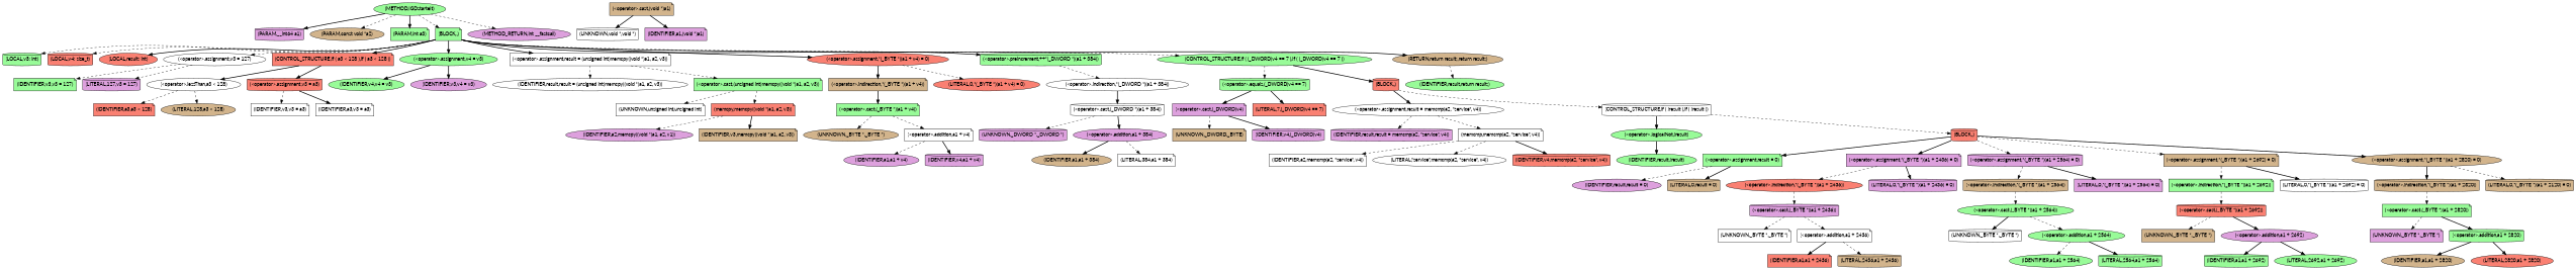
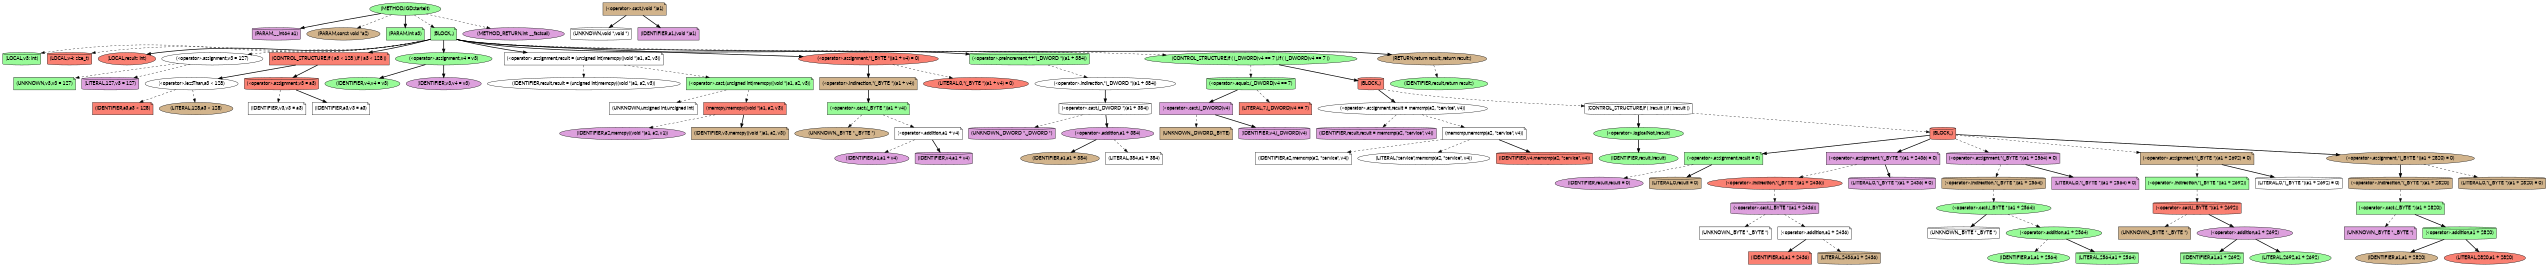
  digraph {
    fontname=Lato
    node [fillcolor=palegreen fontname=Lato shape=ellipse style=filled]
    edge [fontname=Lato style=dashed]
    n1 [label="(METHOD,IGDstartelt)"]
    n2 [fillcolor=plum label="(PARAM,__int64 a1)" shape=cylinder]
    n3 [fillcolor=tan label="(PARAM,const void *a2)"]
    n4 [label="(PARAM,int a3)" shape=note]
    n5 [label="(BLOCK,,)" shape=note]
    n6 [fillcolor=plum label="(METHOD_RETURN,int __fastcall)"]
    n7 [label="(LOCAL,v3: int)" shape=cylinder]
    n8 [fillcolor=salmon label="(LOCAL,v4: size_t)" shape=cylinder]
    n9 [fillcolor=salmon label="(LOCAL,result: int)"]
    n10 [fillcolor=white label="(<operator>.assignment,v3 = 127)"]
    n11 [fillcolor=salmon label="(CONTROL_STRUCTURE,if ( a3 < 128 ),if ( a3 < 128 ))" shape=note]
    n12 [label="(<operator>.assignment,v4 = v3)"]
    n13 [fillcolor=white label="(<operator>.assignment,result = (unsigned int)memcpy((void *)a1, a2, v3))" shape=note]
    n14 [fillcolor=salmon label="(<operator>.assignment,*(_BYTE *)(a1 + v4) = 0)"]
    n15 [label="(<operator>.preIncrement,++*(_DWORD *)(a1 + 384))" shape=cylinder]
    n16 [label="(CONTROL_STRUCTURE,if ( (_DWORD)v4 == 7 ),if ( (_DWORD)v4 == 7 ))"]
    n17 [fillcolor=tan label="(RETURN,return result;,return result;)"]
-   n18 [label="(IDENTIFIER,v3,v3 = 127)" shape=note]
+   n18 [label="(UNKNOWN,v3,v3 = 127)" shape=note]
    n19 [fillcolor=plum label="(LITERAL,127,v3 = 127)" shape=cylinder]
    n20 [fillcolor=white label="(<operator>.lessThan,a3 < 128)"]
    n21 [fillcolor=salmon label="(<operator>.assignment,v3 = a3)" shape=cylinder]
    n22 [label="(IDENTIFIER,v4,v4 = v3)"]
    n23 [fillcolor=plum label="(IDENTIFIER,v3,v4 = v3)"]
    n24 [fillcolor=white label="(IDENTIFIER,result,result = (unsigned int)memcpy((void *)a1, a2, v3))"]
    n25 [label="(<operator>.cast,(unsigned int)memcpy((void *)a1, a2, v3))" shape=note]
    n26 [fillcolor=tan label="(<operator>.indirection,*(_BYTE *)(a1 + v4))" shape=note]
    n27 [fillcolor=salmon label="(LITERAL,0,*(_BYTE *)(a1 + v4) = 0)"]
    n28 [fillcolor=white label="(<operator>.indirection,*(_DWORD *)(a1 + 384))"]
    n29 [label="(<operator>.equals,(_DWORD)v4 == 7)" shape=cylinder]
    n30 [fillcolor=salmon label="(BLOCK,,)" shape=cylinder]
    n31 [label="(IDENTIFIER,result,return result;)"]
    n32 [fillcolor=salmon label="(IDENTIFIER,a3,a3 < 128)" shape=note]
    n33 [fillcolor=tan label="(LITERAL,128,a3 < 128)"]
    n34 [fillcolor=white label="(IDENTIFIER,v3,v3 = a3)" shape=note]
    n35 [fillcolor=white label="(IDENTIFIER,a3,v3 = a3)" shape=note]
    n36 [fillcolor=white label="(UNKNOWN,unsigned int,unsigned int)" shape=note]
    n37 [fillcolor=salmon label="(memcpy,memcpy((void *)a1, a2, v3))" shape=note]
    n38 [fillcolor=plum label="(IDENTIFIER,a2,memcpy((void *)a1, a2, v1))"]
    n39 [fillcolor=tan label="(IDENTIFIER,v3,memcpy((void *)a1, a2, v3))" shape=note]
    n40 [fillcolor=tan label="(<operator>.cast,(void *)a1)" shape=note]
    n41 [fillcolor=white label="(UNKNOWN,void *,void *)" shape=cylinder]
    n42 [fillcolor=plum label="(IDENTIFIER,a1,(void *)a1)" shape=note]
    n43 [label="(<operator>.cast,(_BYTE *)(a1 + v4))" shape=note]
    n44 [fillcolor=tan label="(UNKNOWN,_BYTE *,_BYTE *)"]
    n45 [fillcolor=white label="(<operator>.addition,a1 + v4)" shape=note]
    n46 [fillcolor=plum label="(IDENTIFIER,a1,a1 + v4)"]
    n47 [fillcolor=plum label="(IDENTIFIER,v4,a1 + v4)" shape=cylinder]
    n48 [fillcolor=white label="(<operator>.cast,(_DWORD *)(a1 + 384))" shape=cylinder]
    n49 [fillcolor=plum label="(UNKNOWN,_DWORD *,_DWORD *)" shape=cylinder]
    n50 [fillcolor=plum label="(<operator>.addition,a1 + 384)"]
    n51 [fillcolor=tan label="(IDENTIFIER,a1,a1 + 384)"]
    n52 [fillcolor=white label="(LITERAL,384,a1 + 384)" shape=note]
    n53 [fillcolor=plum label="(<operator>.cast,(_DWORD)v4)" shape=note]
    n54 [fillcolor=salmon label="(LITERAL,7,(_DWORD)v4 == 7)" shape=note]
    n55 [fillcolor=white label="(<operator>.assignment,result = memcmp(a2, \"service\", v4))"]
    n56 [fillcolor=white label="(CONTROL_STRUCTURE,if ( !result ),if ( !result ))" shape=cylinder]
    n57 [fillcolor=tan label="(UNKNOWN,_DWORD,_BYTE)" shape=note]
    n58 [fillcolor=plum label="(IDENTIFIER,v4,(_DWORD)v4)" shape=cylinder]
    n59 [fillcolor=plum label="(IDENTIFIER,result,result = memcmp(a2, \"service\", v4))" shape=cylinder]
    n60 [fillcolor=white label="(memcmp,memcmp(a2, \"service\", v4))" shape=note]
    n61 [label="(<operator>.logicalNot,!result)"]
    n62 [fillcolor=salmon label="(BLOCK,,)" shape=cylinder]
    n63 [fillcolor=white label="(IDENTIFIER,a2,memcmp(a2, \"service\", v4))" shape=note]
    n64 [fillcolor=white label="(LITERAL,\"service\",memcmp(a2, \"service\", v4))"]
    n65 [fillcolor=salmon label="(IDENTIFIER,v4,memcmp(a2, \"service\", v4))" shape=cylinder]
    n66 [label="(IDENTIFIER,result,!result)"]
    n67 [label="(<operator>.assignment,result = 0)" shape=note]
    n68 [fillcolor=plum label="(<operator>.assignment,*(_BYTE *)(a1 + 2436) = 0)" shape=note]
    n69 [fillcolor=plum label="(<operator>.assignment,*(_BYTE *)(a1 + 2564) = 0)" shape=cylinder]
    n70 [fillcolor=tan label="(<operator>.assignment,*(_BYTE *)(a1 + 2692) = 0)" shape=note]
    n71 [fillcolor=tan label="(<operator>.assignment,*(_BYTE *)(a1 + 2820) = 0)"]
    n72 [fillcolor=plum label="(IDENTIFIER,result,result = 0)"]
    n73 [fillcolor=tan label="(LITERAL,0,result = 0)" shape=cylinder]
    n74 [fillcolor=salmon label="(<operator>.indirection,*(_BYTE *)(a1 + 2436))"]
    n75 [fillcolor=plum label="(LITERAL,0,*(_BYTE *)(a1 + 2436) = 0)" shape=cylinder]
    n76 [fillcolor=tan label="(<operator>.indirection,*(_BYTE *)(a1 + 2564))" shape=cylinder]
    n77 [fillcolor=plum label="(LITERAL,0,*(_BYTE *)(a1 + 2564) = 0)" shape=note]
    n78 [label="(<operator>.indirection,*(_BYTE *)(a1 + 2692))" shape=note]
    n79 [fillcolor=white label="(LITERAL,0,*(_BYTE *)(a1 + 2692) = 0)" shape=cylinder]
    n80 [fillcolor=tan label="(<operator>.indirection,*(_BYTE *)(a1 + 2820))" shape=cylinder]
-   n81 [fillcolor=tan label="(LITERAL,0,*(_BYTE *)(a1 + 2120) = 0)" shape=cylinder]
+   n81 [fillcolor=tan label="(LITERAL,0,*(_BYTE *)(a1 + 2820) = 0)" shape=cylinder]
    n82 [fillcolor=plum label="(<operator>.cast,(_BYTE *)(a1 + 2436))" shape=cylinder]
    n83 [fillcolor=white label="(UNKNOWN,_BYTE *,_BYTE *)" shape=note]
    n84 [fillcolor=white label="(<operator>.addition,a1 + 2436)" shape=note]
    n85 [fillcolor=salmon label="(IDENTIFIER,a1,a1 + 2436)" shape=note]
    n86 [fillcolor=tan label="(LITERAL,2436,a1 + 2436)" shape=cylinder]
    n87 [label="(<operator>.cast,(_BYTE *)(a1 + 2564))"]
    n88 [fillcolor=white label="(UNKNOWN,_BYTE *,_BYTE *)" shape=cylinder]
    n89 [label="(<operator>.addition,a1 + 2564)"]
    n90 [label="(IDENTIFIER,a1,a1 + 2564)"]
    n91 [label="(LITERAL,2564,a1 + 2564)" shape=cylinder]
    n92 [fillcolor=salmon label="(<operator>.cast,(_BYTE *)(a1 + 2692))" shape=cylinder]
    n93 [fillcolor=tan label="(UNKNOWN,_BYTE *,_BYTE *)" shape=note]
    n94 [fillcolor=plum label="(<operator>.addition,a1 + 2692)"]
    n95 [label="(IDENTIFIER,a1,a1 + 2692)" shape=cylinder]
    n96 [label="(LITERAL,2692,a1 + 2692)"]
    n97 [label="(<operator>.cast,(_BYTE *)(a1 + 2820))" shape=note]
    n98 [fillcolor=plum label="(UNKNOWN,_BYTE *,_BYTE *)" shape=note]
    n99 [label="(<operator>.addition,a1 + 2820)" shape=cylinder]
    n100 [fillcolor=tan label="(IDENTIFIER,a1,a1 + 2820)"]
    n101 [fillcolor=salmon label="(LITERAL,2820,a1 + 2820)"]
    n1 -> n2 [style=bold]
    n1 -> n3
    n1 -> n4 [style=bold]
    n1 -> n5
    n1 -> n6
    n5 -> n7
    n5 -> n8
    n5 -> n9 [style=bold]
    n5 -> n10
    n5 -> n11 [style=bold]
    n5 -> n12 [style=bold]
    n5 -> n13 [style=bold]
    n5 -> n14 [style=bold]
    n5 -> n15 [style=bold]
    n5 -> n16
    n5 -> n17 [style=bold]
    n10 -> n18
    n10 -> n19
    n11 -> n20 [style=bold]
    n11 -> n21 [style=bold]
    n12 -> n22 [style=bold]
    n12 -> n23 [style=bold]
    n13 -> n24
    n13 -> n25
    n14 -> n26 [style=bold]
    n14 -> n27
    n15 -> n28
    n16 -> n29
    n16 -> n30 [style=bold]
    n17 -> n31
    n20 -> n32
    n20 -> n33
    n21 -> n34
    n21 -> n35 [style=bold]
    n25 -> n36
    n25 -> n37
    n26 -> n43 [style=bold]
    n28 -> n48 [style=bold]
    n29 -> n53 [style=bold]
-   n29 -> n54 [style=bold]
+   n29 -> n54
    n30 -> n55 [style=bold]
    n30 -> n56
    n37 -> n38
    n37 -> n39 [style=bold]
    n40 -> n41 [style=bold]
    n40 -> n42 [style=bold]
    n43 -> n44
    n43 -> n45
    n45 -> n46
    n45 -> n47 [style=bold]
    n48 -> n49
    n48 -> n50 [style=bold]
    n50 -> n51 [style=bold]
    n50 -> n52
    n53 -> n57
    n53 -> n58 [style=bold]
    n55 -> n59
    n55 -> n60
    n56 -> n61 [style=bold]
    n56 -> n62
    n60 -> n63
    n60 -> n64
    n60 -> n65 [style=bold]
    n61 -> n66 [style=bold]
    n62 -> n67 [style=bold]
    n62 -> n68 [style=bold]
    n62 -> n69
    n62 -> n70
    n62 -> n71 [style=bold]
    n67 -> n72
    n67 -> n73 [style=bold]
    n68 -> n74
    n68 -> n75 [style=bold]
    n69 -> n76
    n69 -> n77 [style=bold]
    n70 -> n78
    n70 -> n79 [style=bold]
    n71 -> n80 [style=bold]
    n71 -> n81
    n74 -> n82
    n76 -> n87
    n78 -> n92
    n80 -> n97
    n82 -> n83
    n82 -> n84
    n84 -> n85 [style=bold]
    n84 -> n86
    n87 -> n88 [style=bold]
    n87 -> n89
    n89 -> n90
    n89 -> n91 [style=bold]
    n92 -> n93
    n92 -> n94 [style=bold]
    n94 -> n95 [style=bold]
    n94 -> n96 [style=bold]
    n97 -> n98
    n97 -> n99 [style=bold]
    n99 -> n100 [style=bold]
    n99 -> n101 [style=bold]
  }
